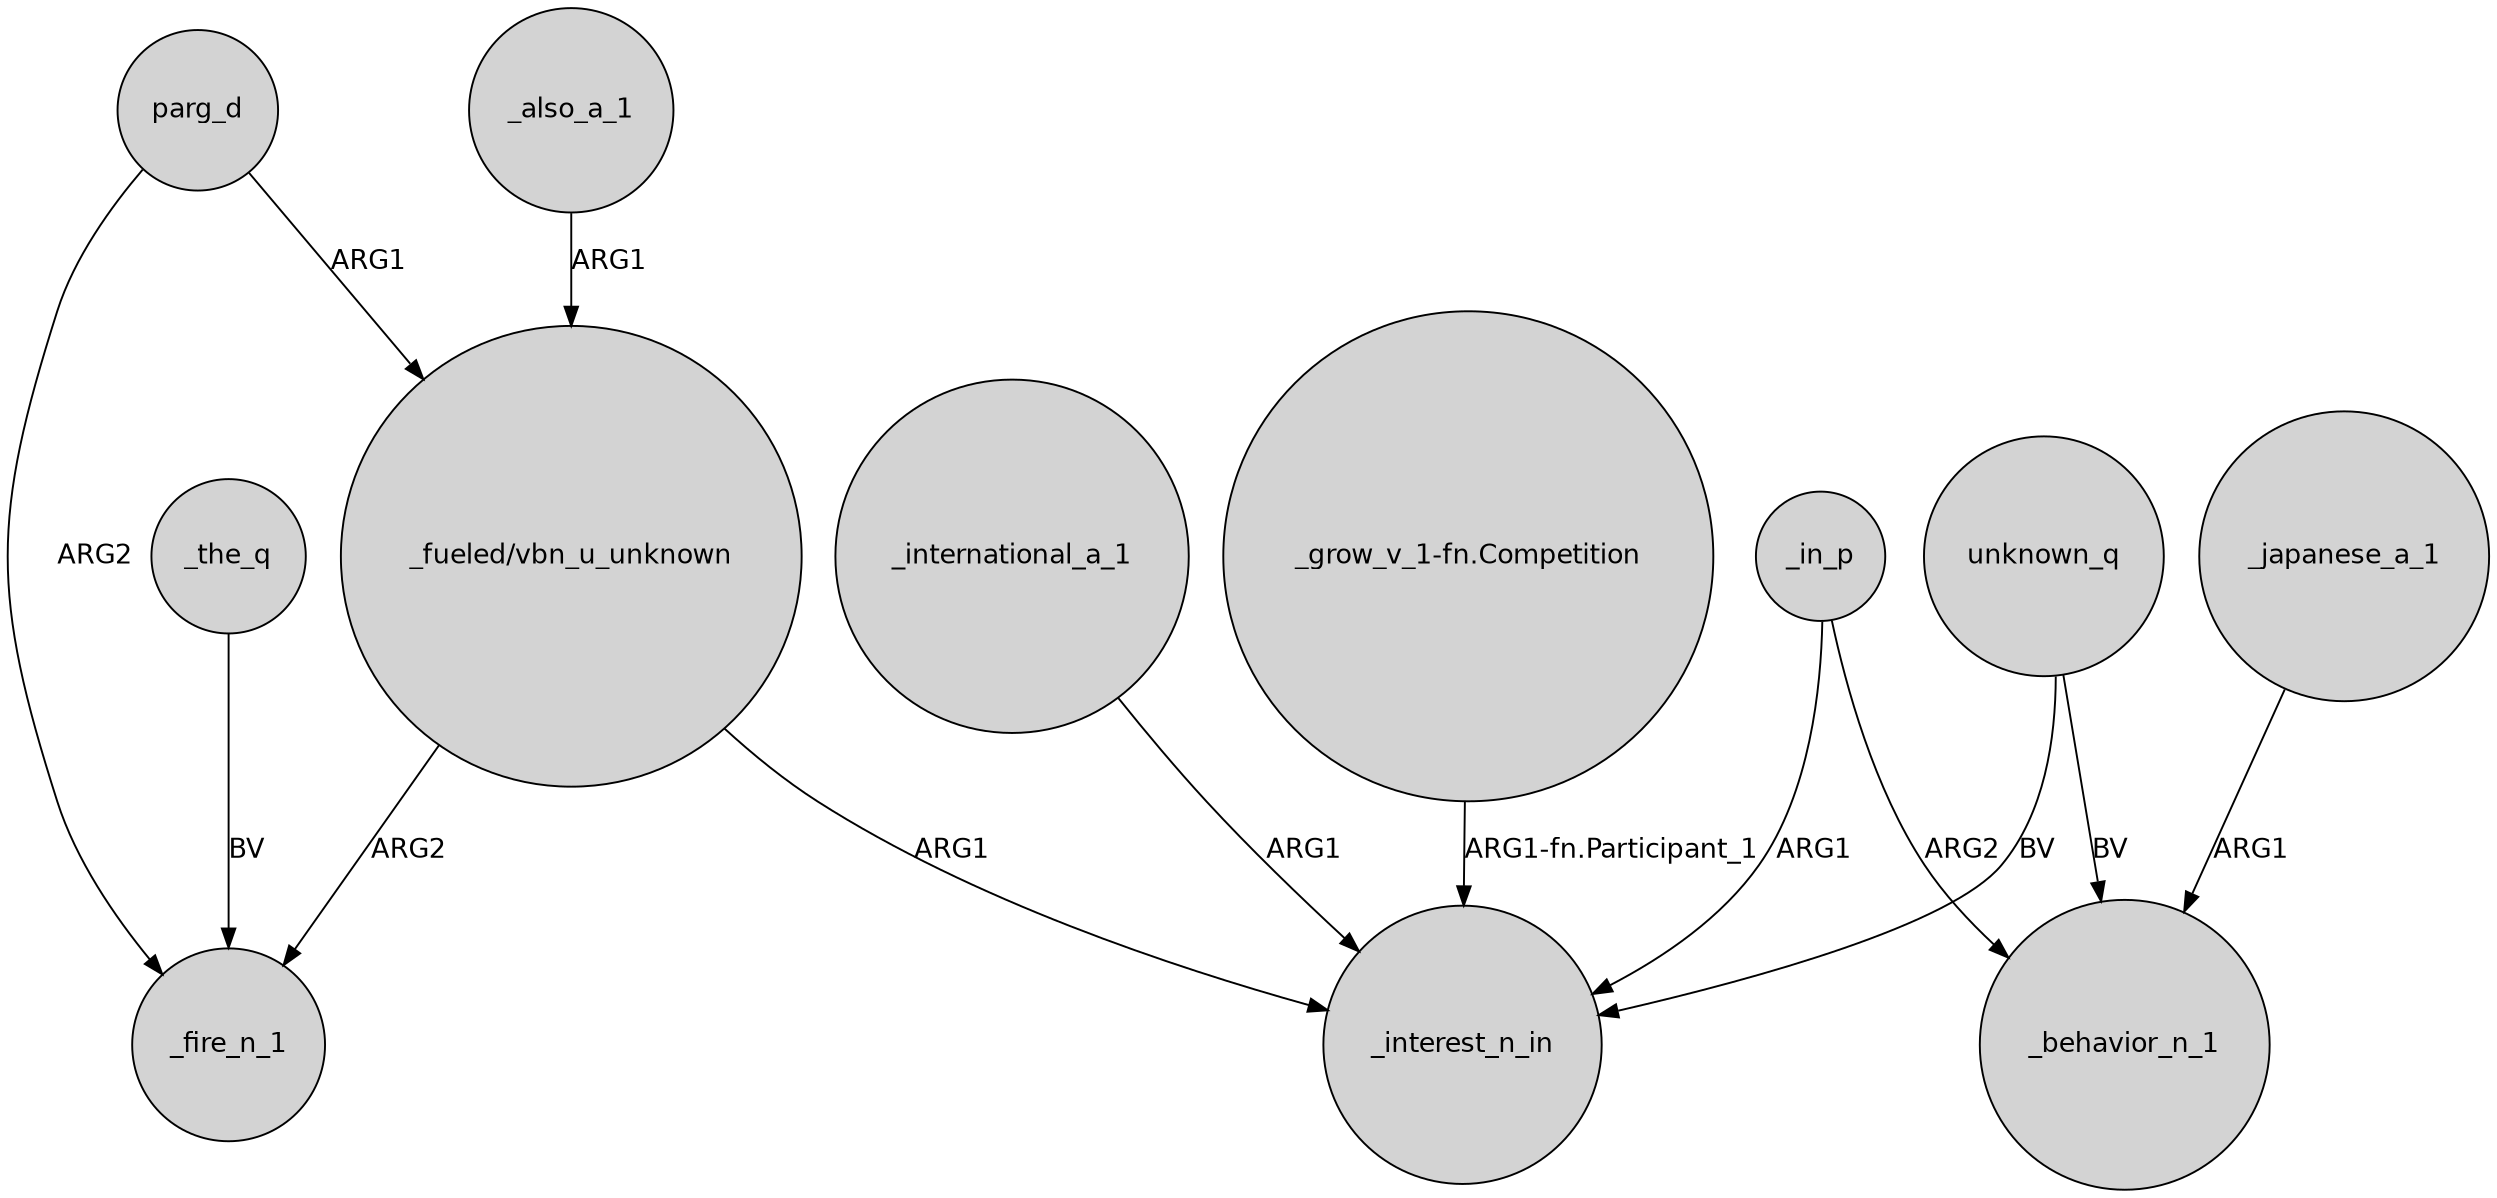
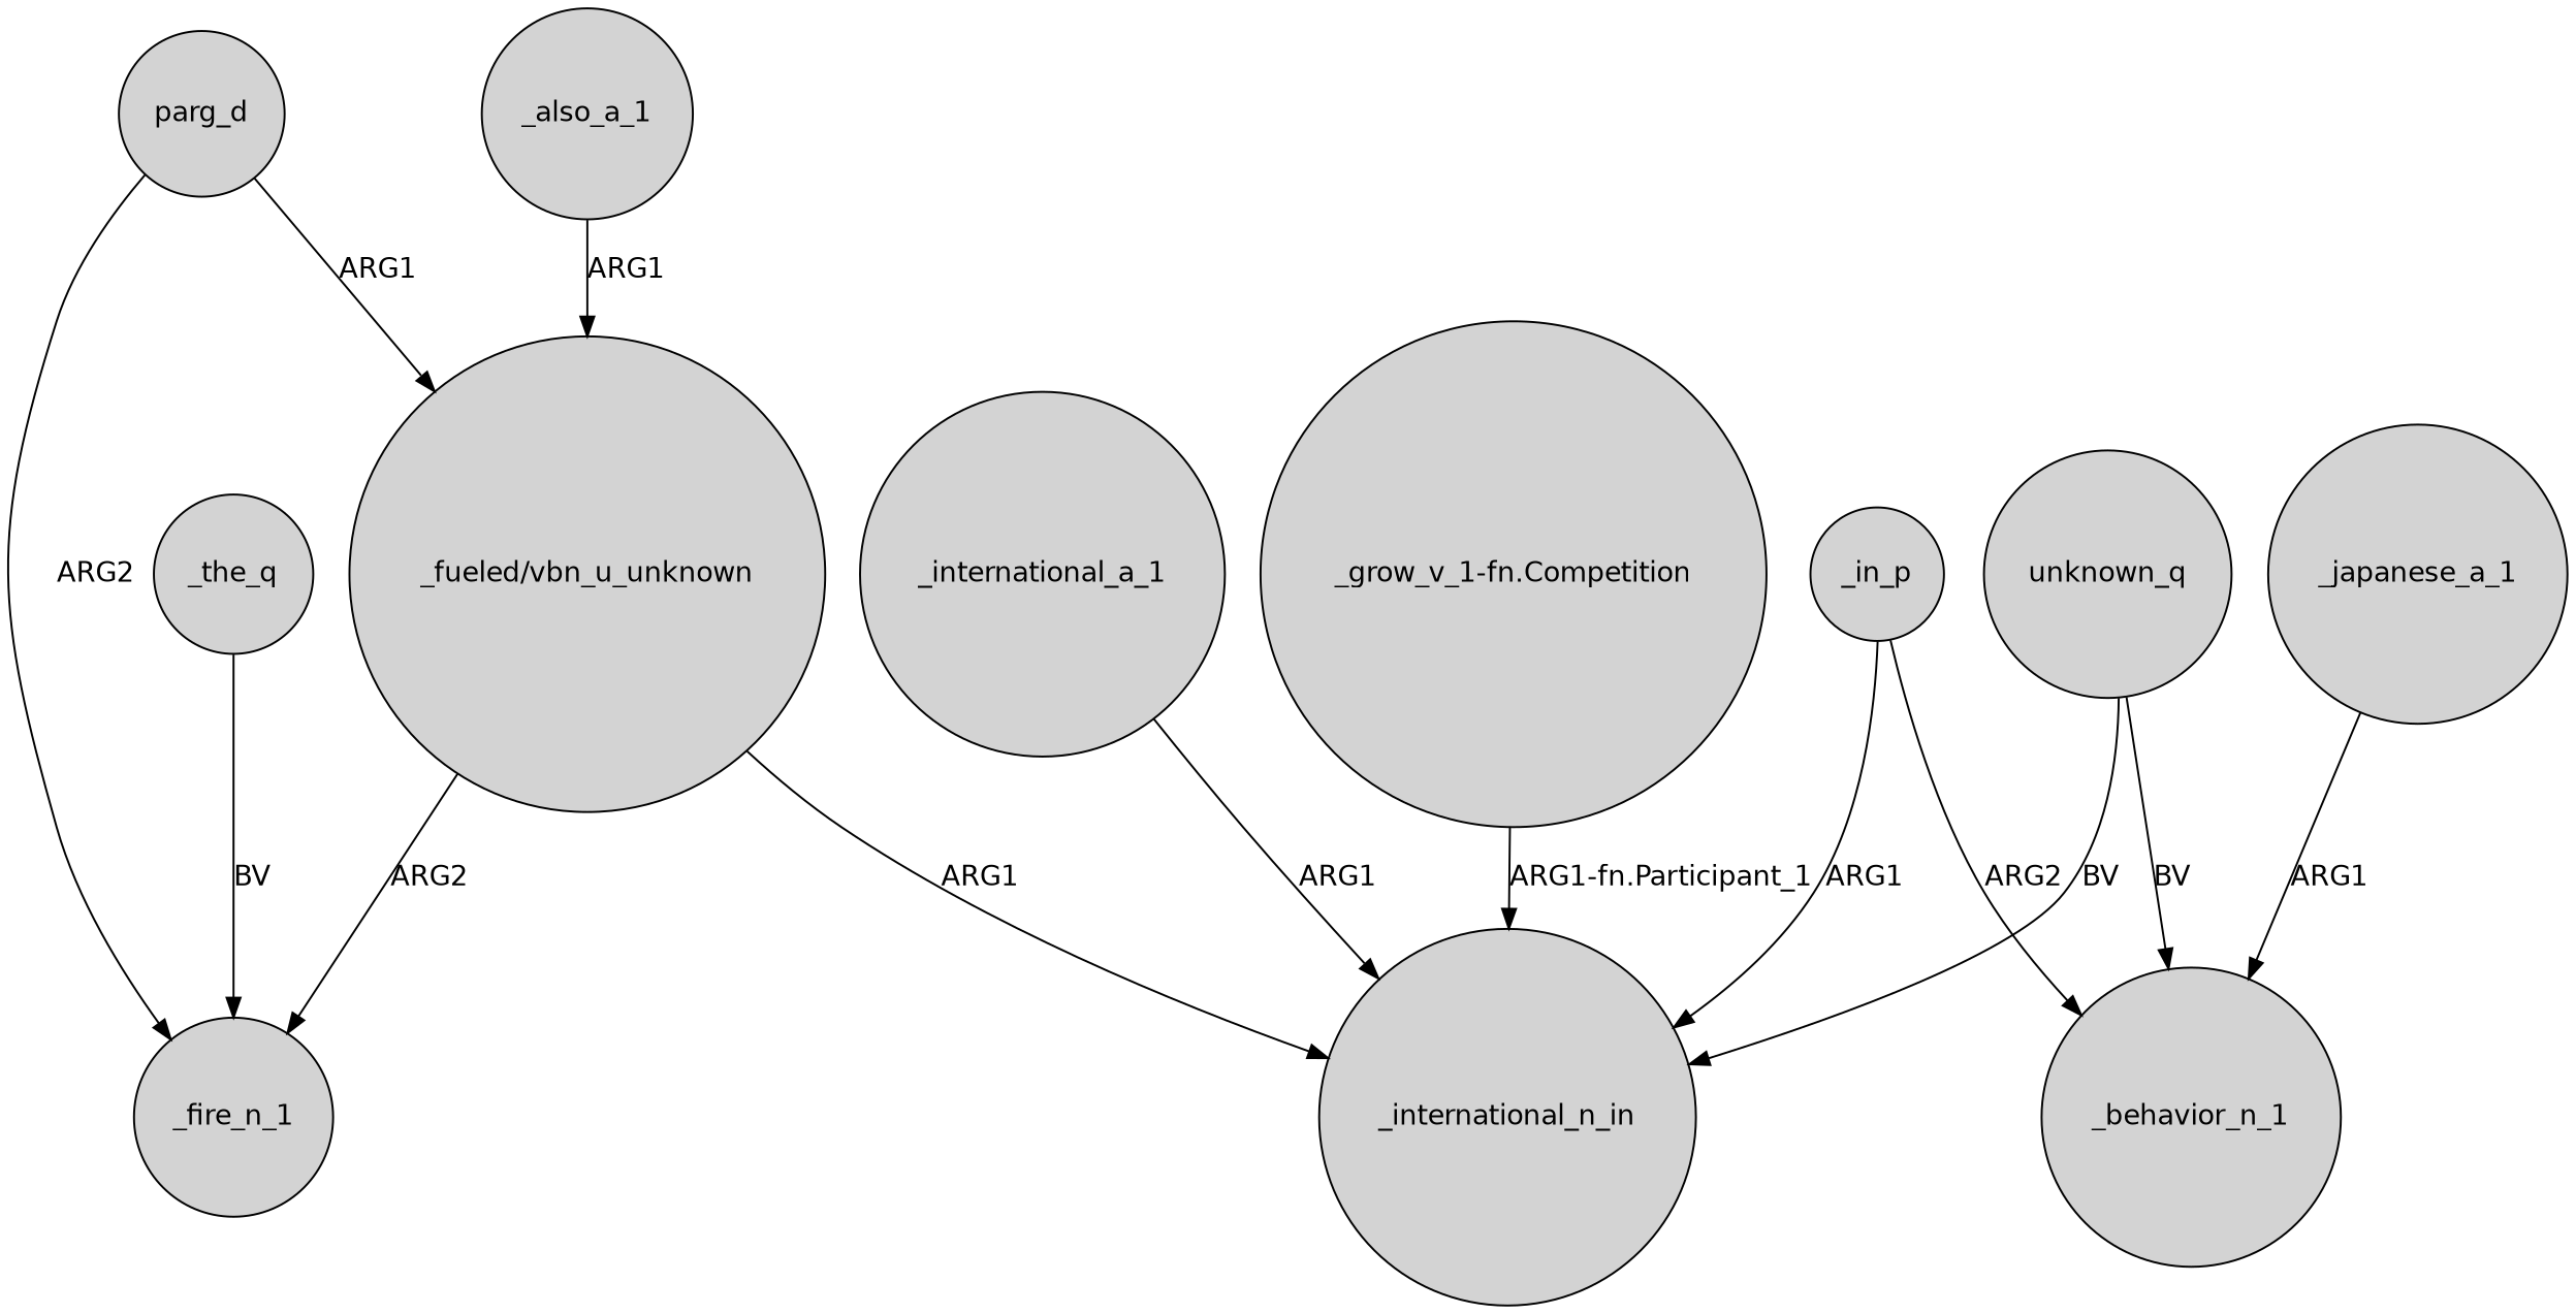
  digraph {
    fontname="DejaVu Sans"
    node [fontname="DejaVu Sans" shape=circle style=filled]
    edge [fontname="DejaVu Sans"]
    parg_d
    "_fueled/vbn_u_unknown"
    _fire_n_1
-   _interest_n_in
+   _interest_n_in [label=_international_n_in]
    _in_p
    _behavior_n_1
    _japanese_a_1
    n8 [label=unknown_q]
    "_grow_v_1-fn.Competition"
    _the_q
    _also_a_1
    _international_a_1
    parg_d -> "_fueled/vbn_u_unknown" [label=ARG1]
    parg_d -> _fire_n_1 [label=ARG2]
    "_fueled/vbn_u_unknown" -> _fire_n_1 [label=ARG2]
    "_fueled/vbn_u_unknown" -> _interest_n_in [label=ARG1]
    _in_p -> _interest_n_in [label=ARG1]
    _in_p -> _behavior_n_1 [label=ARG2]
    _japanese_a_1 -> _behavior_n_1 [label=ARG1]
    n8 -> _interest_n_in [label=BV]
    n8 -> _behavior_n_1 [label=BV]
    "_grow_v_1-fn.Competition" -> _interest_n_in [label="ARG1-fn.Participant_1"]
    _the_q -> _fire_n_1 [label=BV]
    _also_a_1 -> "_fueled/vbn_u_unknown" [label=ARG1]
    _international_a_1 -> _interest_n_in [label=ARG1]
  }
